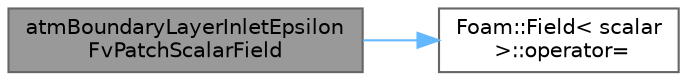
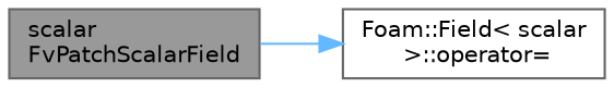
  digraph {
    rankdir=LR
    node [fontname=Helvetica fontsize=10 shape=box style=filled]
-   n1 [color=gray40 fillcolor=grey60 fontcolor=black height=0.2 label="atmBoundaryLayerInletEpsilon\lFvPatchScalarField" width=0.4]
+   n1 [color=gray40 fillcolor=grey60 fontcolor=black height=0.2 label="scalar\lFvPatchScalarField" width=0.4]
    n2 [color=grey40 fillcolor=white height=0.2 label="Foam::Field\< scalar\l \>::operator=" width=0.4]
    n1 -> n2 [color=steelblue1 fontname=Helvetica fontsize=10 labelfontname=Helvetica labelfontsize=10 style=solid]
  }
